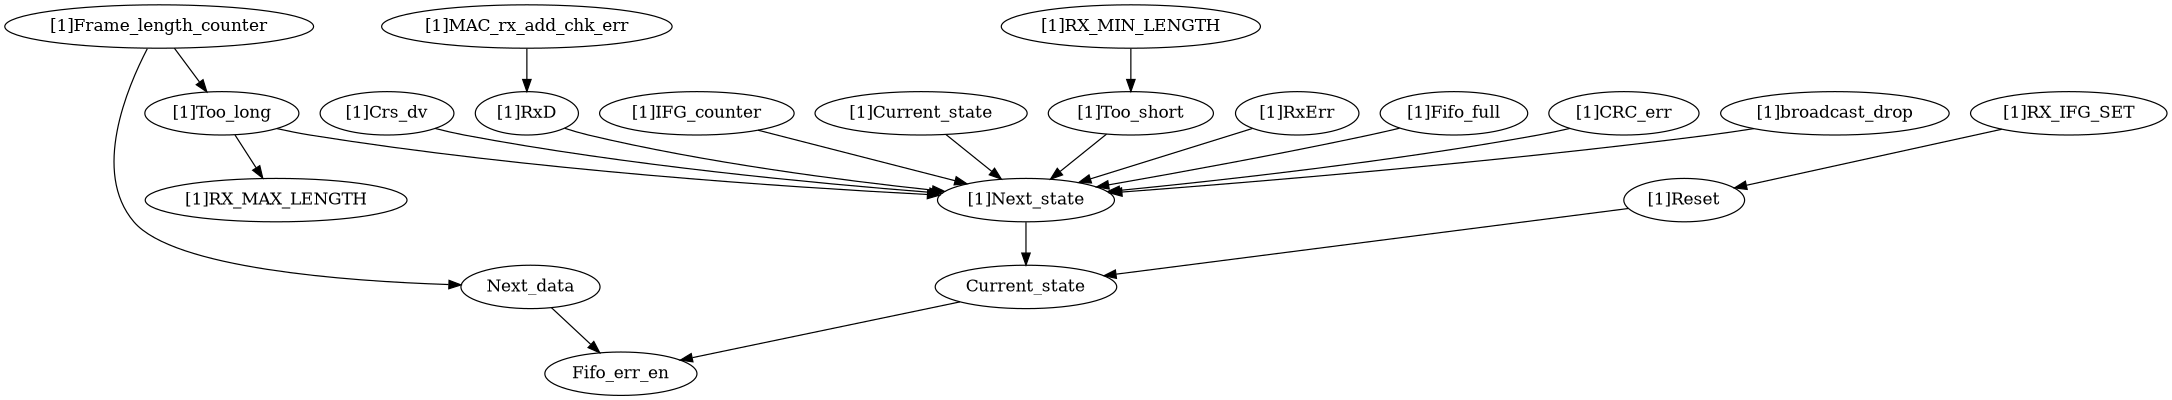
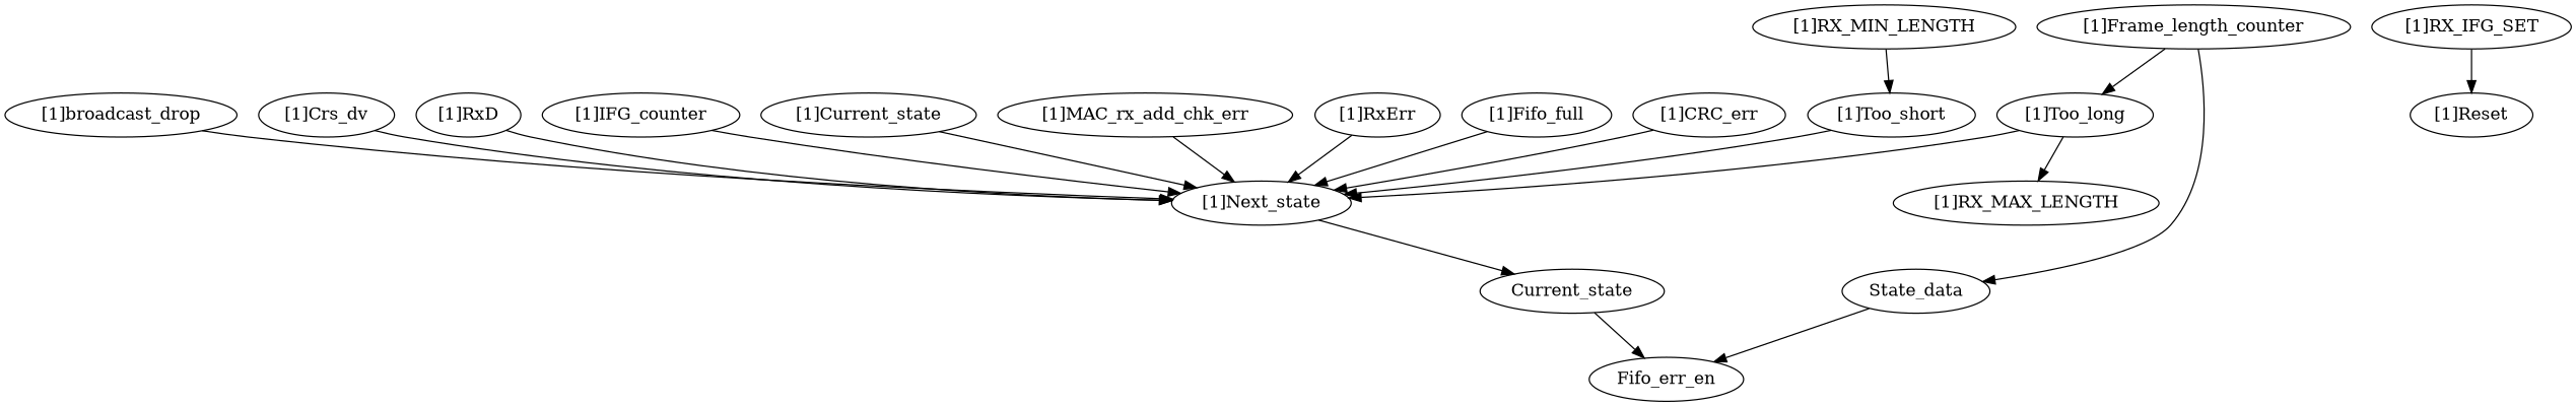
  strict digraph {
    node [complexity=8 importance=0.32631966767 rank=0.0407899584587]
    "[1]Fifo_full" [complexity=5 importance=0.483273393956 rank=0.0966546787913]
    "[1]Next_state" [complexity=4 importance=0.156953726287 rank=0.0392384315717]
    Current_state [complexity=2 importance=0.0581015699305 rank=0.0290507849653]
    n4 [complexity=0 importance=0.0144827183754 label=Fifo_err_en rank=0.0]
    "[1]CRC_err" [complexity=5 rank=0.0652639335339]
    "[1]broadcast_drop"
    "[1]Crs_dv" [complexity=16 importance=3.6288023179 rank=0.226800144868]
    "[1]RxD" [importance=1.11340526256 rank=0.13917565782]
    "[1]IFG_counter" [complexity=6 importance=0.332088238238 rank=0.0553480397063]
    "[1]RX_IFG_SET" [complexity=6 rank=0.0543866112783]
    "[1]Reset" [complexity=3 importance=0.128615354957 rank=0.0428717849858]
    "[1]Too_long" [complexity=14 importance=1.74562308889 rank=0.124687363492]
    "[1]RX_MAX_LENGTH" [complexity=16 importance=3.50365839287 rank=0.218978649555]
    "[1]Current_state" [complexity=15 importance=5.20860910064 rank=0.347240606709]
-   State_data [complexity=2 importance=0.041377651847 rank=0.0206888259235 label=Next_data]
+   State_data [complexity=2 importance=0.041377651847 rank=0.0206888259235]
    "[1]Too_short" [complexity=10 importance=1.43171563632 rank=0.143171563632]
    "[1]RX_MIN_LENGTH" [complexity=12 importance=2.87584348773 rank=0.239653623977]
    "[1]Frame_length_counter" [complexity=16 importance=3.50717173489 rank=0.219198233431]
    "[1]MAC_rx_add_chk_err"
    "[1]RxErr" [complexity=10 importance=1.27449642359 rank=0.127449642359]
    "[1]Fifo_full" -> "[1]Next_state"
    "[1]Next_state" -> Current_state
    Current_state -> n4
    "[1]CRC_err" -> "[1]Next_state"
    "[1]broadcast_drop" -> "[1]Next_state"
    "[1]Crs_dv" -> "[1]Next_state"
    "[1]RxD" -> "[1]Next_state"
    "[1]IFG_counter" -> "[1]Next_state"
    "[1]RX_IFG_SET" -> "[1]Reset"
-   "[1]Reset" -> Current_state
    "[1]Too_long" -> "[1]Next_state"
    "[1]Too_long" -> "[1]RX_MAX_LENGTH"
    "[1]Current_state" -> "[1]Next_state"
    State_data -> n4
    "[1]Too_short" -> "[1]Next_state"
    "[1]RX_MIN_LENGTH" -> "[1]Too_short"
    "[1]Frame_length_counter" -> "[1]Too_long"
    "[1]Frame_length_counter" -> State_data
-   "[1]MAC_rx_add_chk_err" -> "[1]RxD"
+   "[1]MAC_rx_add_chk_err" -> "[1]Next_state"
    "[1]RxErr" -> "[1]Next_state"
  }
